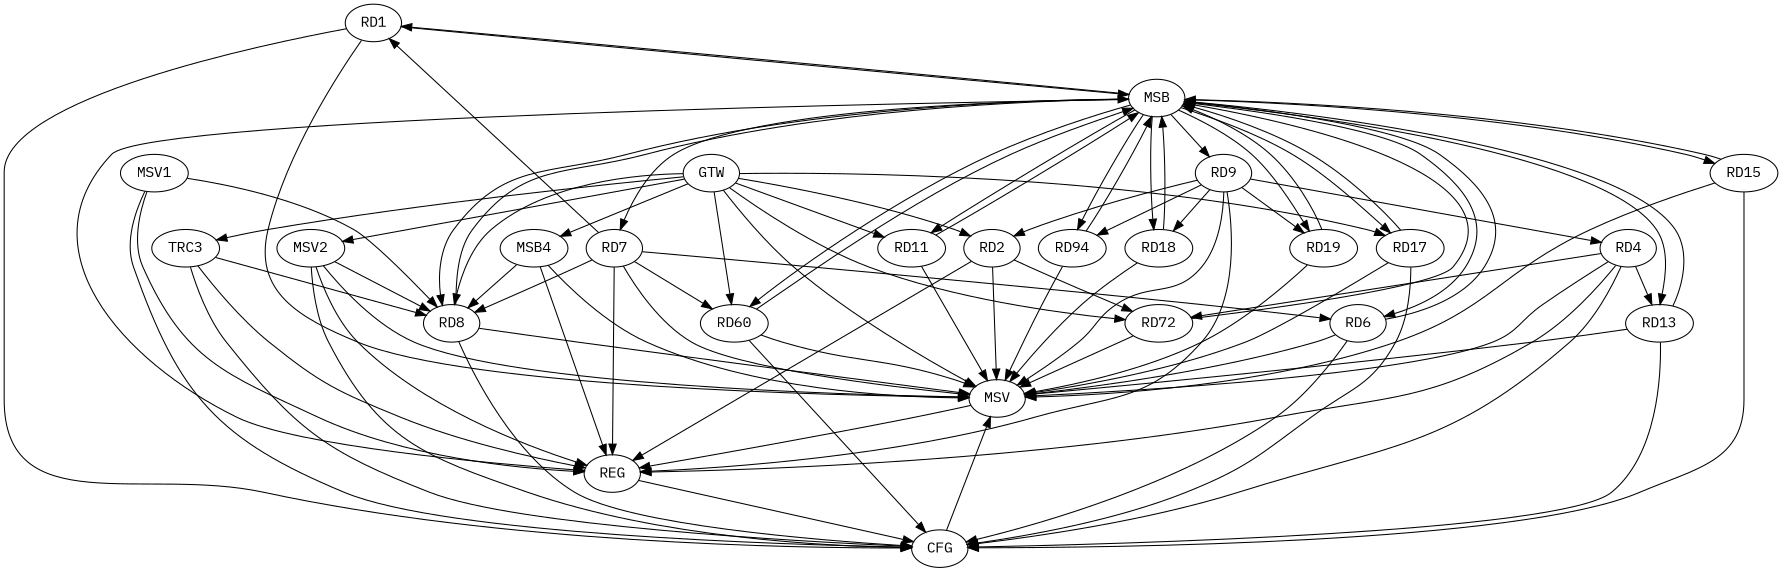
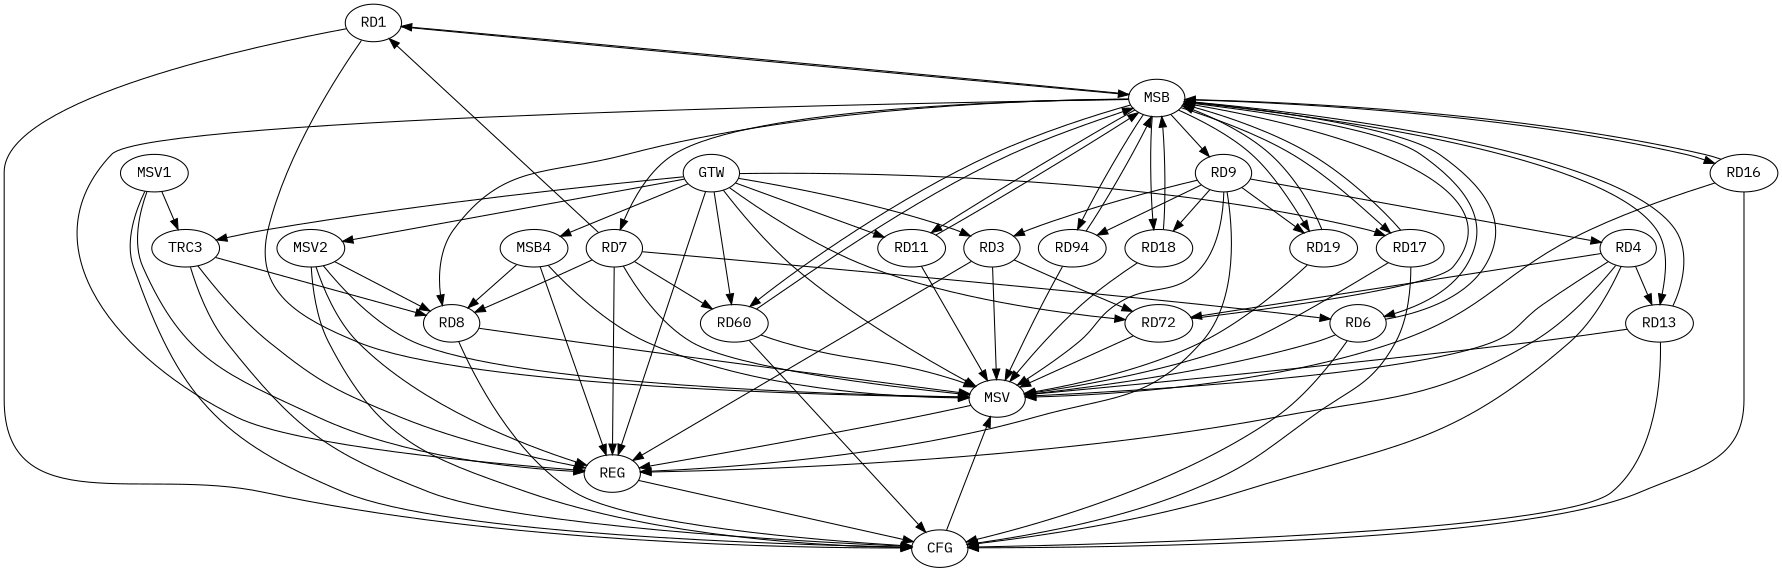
  strict digraph {
    fontname="IBM Plex Mono"
    node [fontname="IBM Plex Mono"]
    edge [fontname="IBM Plex Mono"]
    n1 [label=RD1]
    n2 [label=MSB]
    n3 [label=CFG]
    n4 [label=MSV]
    n5 [label=REG]
    n6 [label=RD13]
    n7 [label=RD6]
    n8 [label=RD7]
    n9 [label=RD8]
    n10 [label=RD60]
    n11 [label=RD9]
    n12 [label=RD94]
    n13 [label=RD18]
    n14 [label=RD19]
    n15 [label=RD11]
-   n16 [label=RD15]
+   n16 [label=RD16]
    n17 [label=RD17]
-   n18 [label=RD2]
+   n18 [label=RD3]
    n19 [label=RD72]
    n20 [label=RD4]
    n21 [label=GTW]
    n22 [label=MSV2]
    n23 [label=TRC3]
    n24 [label=MSB4]
    n25 [label=MSV1]
    n1 -> n2
    n1 -> n3
    n1 -> n4
    n2 -> n1
    n2 -> n5
    n2 -> n6
    n2 -> n7
    n2 -> n8
    n2 -> n9
    n2 -> n10
    n2 -> n11
    n2 -> n12
    n2 -> n13
    n2 -> n14
    n2 -> n15
    n2 -> n16
    n2 -> n17
    n3 -> n4
    n4 -> n5
    n5 -> n3
    n6 -> n2
    n6 -> n3
    n6 -> n4
    n7 -> n2
    n7 -> n3
    n7 -> n4
    n8 -> n1
    n8 -> n4
    n8 -> n5
    n8 -> n7
    n8 -> n9
    n8 -> n10
-   n9 -> n2
    n9 -> n3
    n9 -> n4
    n10 -> n2
    n10 -> n3
    n10 -> n4
    n11 -> n4
    n11 -> n5
    n11 -> n12
    n11 -> n13
    n11 -> n14
    n11 -> n18
    n11 -> n20
    n12 -> n2
    n12 -> n4
    n13 -> n2
    n13 -> n4
    n14 -> n2
    n14 -> n4
    n15 -> n2
    n15 -> n4
    n16 -> n2
    n16 -> n3
    n16 -> n4
    n17 -> n2
    n17 -> n3
    n17 -> n4
    n18 -> n4
    n18 -> n5
    n18 -> n19
    n19 -> n2
    n19 -> n4
    n20 -> n3
    n20 -> n4
    n20 -> n5
    n20 -> n6
    n20 -> n19
    n21 -> n4
-   n21 -> n9
+   n21 -> n5
    n21 -> n10
    n21 -> n15
    n21 -> n17
    n21 -> n18
    n21 -> n19
    n21 -> n22
    n21 -> n23
    n21 -> n24
    n22 -> n3
    n22 -> n4
    n22 -> n5
    n22 -> n9
    n23 -> n3
    n23 -> n5
    n23 -> n9
    n24 -> n4
    n24 -> n5
    n24 -> n9
    n25 -> n3
    n25 -> n5
-   n25 -> n9
+   n25 -> n23
  }
